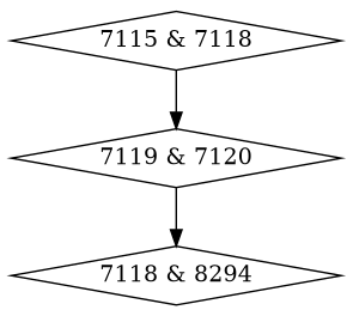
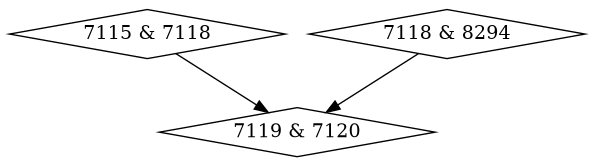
  digraph {
    node [shape=diamond]
    n1 [label="7115 & 7118"]
    n2 [label="7119 & 7120"]
    n3 [label="7118 & 8294"]
    n1 -> n2
-   n2 -> n3
+   n3 -> n2
  }
